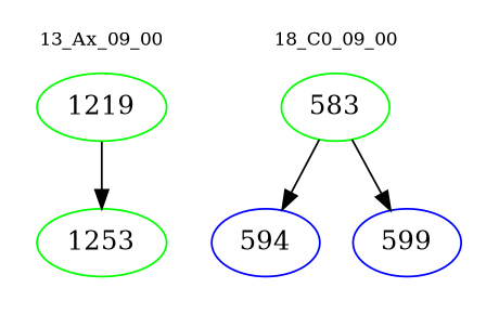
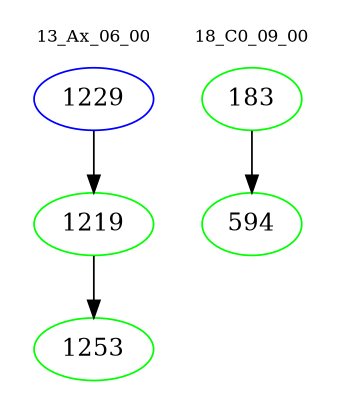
  digraph {
    node [color=blue]
    edge [color=black]
+   n1 [label=1229]
    n2 [color=green label=1219]
    n3 [color=green label=1253]
-   n4 [label=594]
-   n5 [color=green label=583]
-   n6 [label=599]
+   n4 [color=green label=594]
+   n5 [color=green label=183]
    subgraph cluster_1 {
      color=white
      fontsize=10
-     label="13_Ax_09_00"
+     label="13_Ax_06_00"
+     n1
      n2
      n3
    }
    subgraph cluster_2 {
      color=white
      fontsize=10
      label="18_C0_09_00"
      n4
      n5
-     n6
    }
+   n1 -> n2
    n2 -> n3
    n5 -> n4
-   n5 -> n6
  }
